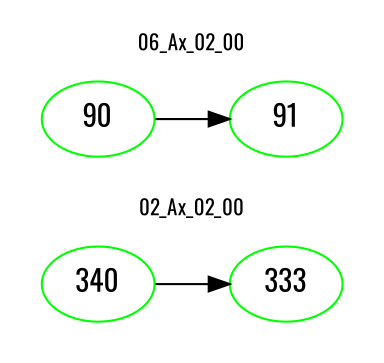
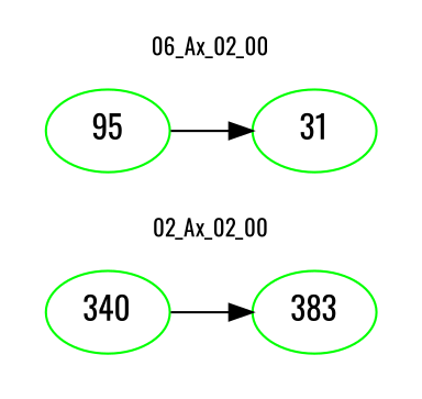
  digraph {
    fontname=Oswald
    rankdir=LR
    node [color=green fontname=Oswald]
    edge [color=black fontname=Oswald]
    n1 [label=340]
-   n2 [label=333]
-   n3 [label=90]
-   n4 [label=91]
+   n2 [label=383]
+   n3 [label=95]
+   n4 [label=31]
    subgraph cluster_1 {
      color=white
      fontsize=10
      label="02_Ax_02_00"
      n1
      n2
    }
    subgraph cluster_2 {
      color=white
      fontsize=10
      label="06_Ax_02_00"
      n3
      n4
    }
    n1 -> n2
    n3 -> n4
  }
